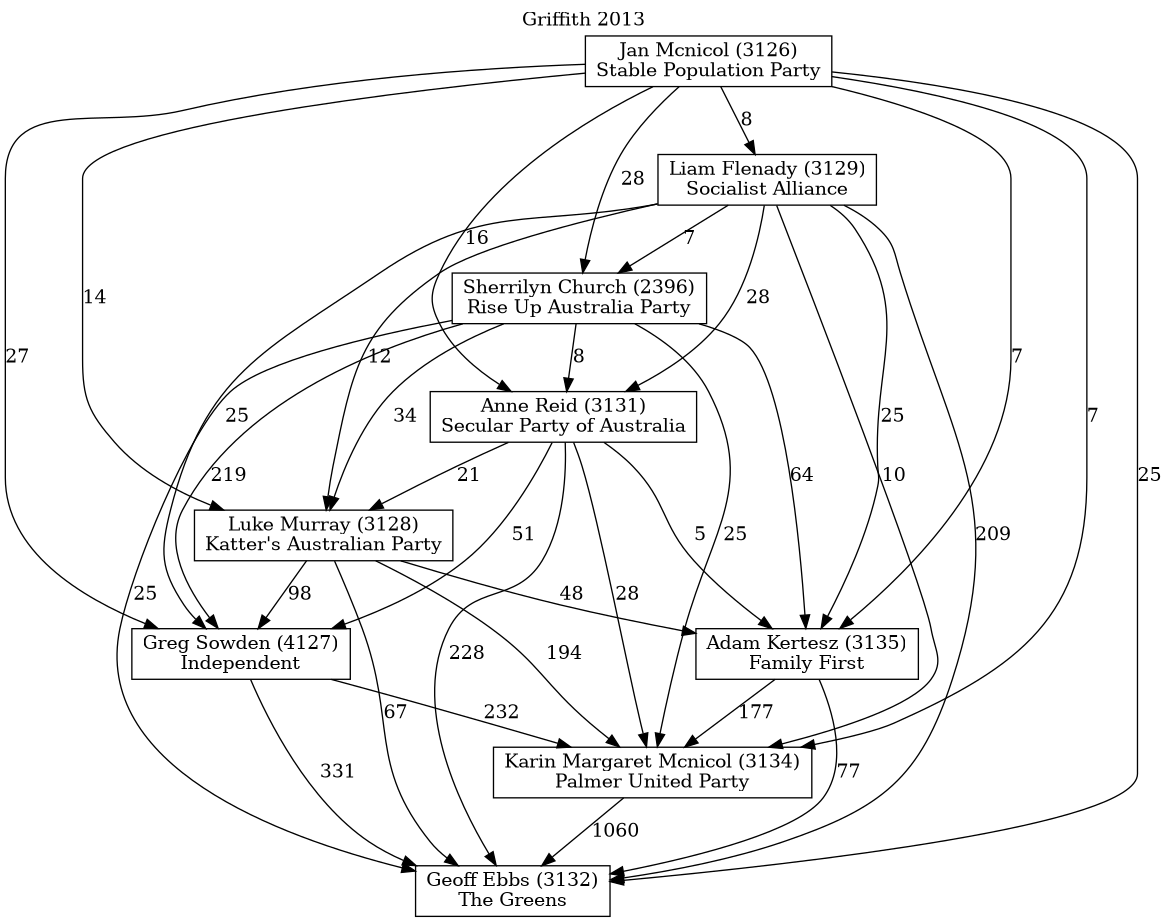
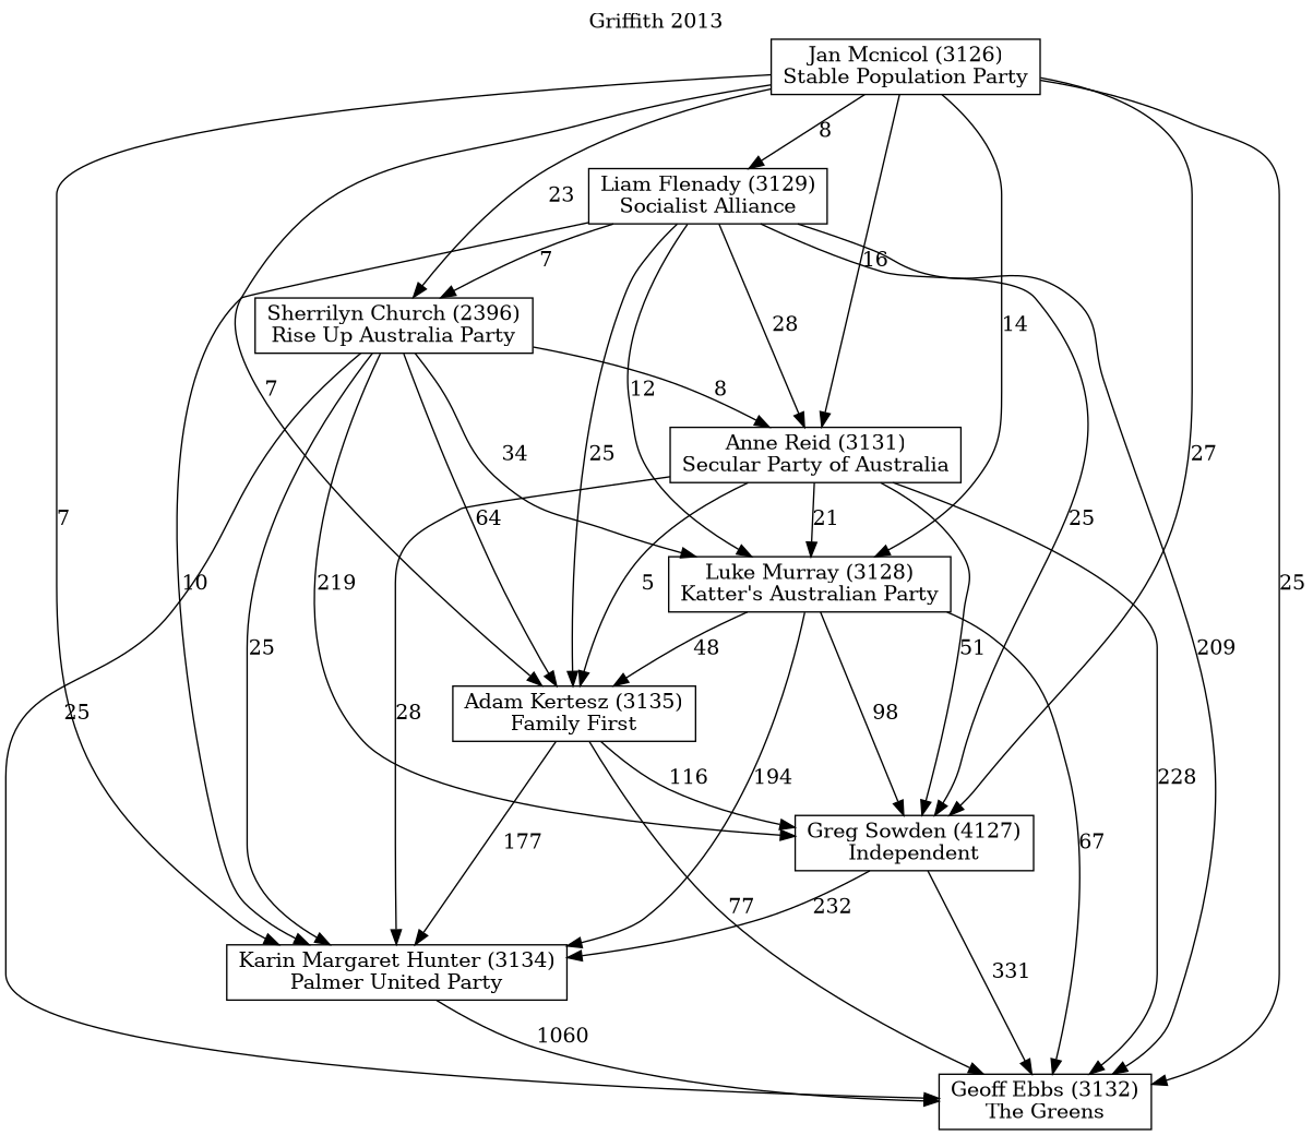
  digraph {
    label="Griffith 2013"
    labelloc=t
    mclimit=10
    node [shape=box]
    n1 [label="Adam Kertesz (3135)\nFamily First"]
    n2 [label="Geoff Ebbs (3132)\nThe Greens"]
    n3 [label="Greg Sowden (4127)\nIndependent"]
-   n4 [label="Karin Margaret Mcnicol (3134)\nPalmer United Party"]
+   n4 [label="Karin Margaret Hunter (3134)\nPalmer United Party"]
    n5 [label="Anne Reid (3131)\nSecular Party of Australia"]
    n6 [label="Luke Murray (3128)\nKatter's Australian Party"]
    n7 [label="Jan Mcnicol (3126)\nStable Population Party"]
    n8 [label="Liam Flenady (3129)\nSocialist Alliance"]
    n9 [label="Sherrilyn Church (2396)\nRise Up Australia Party"]
    n1 -> n2 [label=77]
+   n1 -> n3 [label=116]
    n1 -> n4 [label=177]
    n3 -> n2 [label=331]
    n3 -> n4 [label=232]
    n4 -> n2 [label=1060]
    n5 -> n1 [label=5]
    n5 -> n2 [label=228]
    n5 -> n3 [label=51]
    n5 -> n4 [label=28]
    n5 -> n6 [label=21]
    n6 -> n1 [label=48]
    n6 -> n2 [label=67]
    n6 -> n3 [label=98]
    n6 -> n4 [label=194]
    n7 -> n1 [label=7]
    n7 -> n2 [label=25]
    n7 -> n3 [label=27]
    n7 -> n4 [label=7]
    n7 -> n5 [label=16]
    n7 -> n6 [label=14]
    n7 -> n8 [label=8]
-   n7 -> n9 [label=28]
+   n7 -> n9 [label=23]
    n8 -> n1 [label=25]
    n8 -> n2 [label=209]
    n8 -> n3 [label=25]
    n8 -> n4 [label=10]
    n8 -> n5 [label=28]
    n8 -> n6 [label=12]
    n8 -> n9 [label=7]
    n9 -> n1 [label=64]
    n9 -> n2 [label=25]
    n9 -> n3 [label=219]
    n9 -> n4 [label=25]
    n9 -> n5 [label=8]
    n9 -> n6 [label=34]
  }
